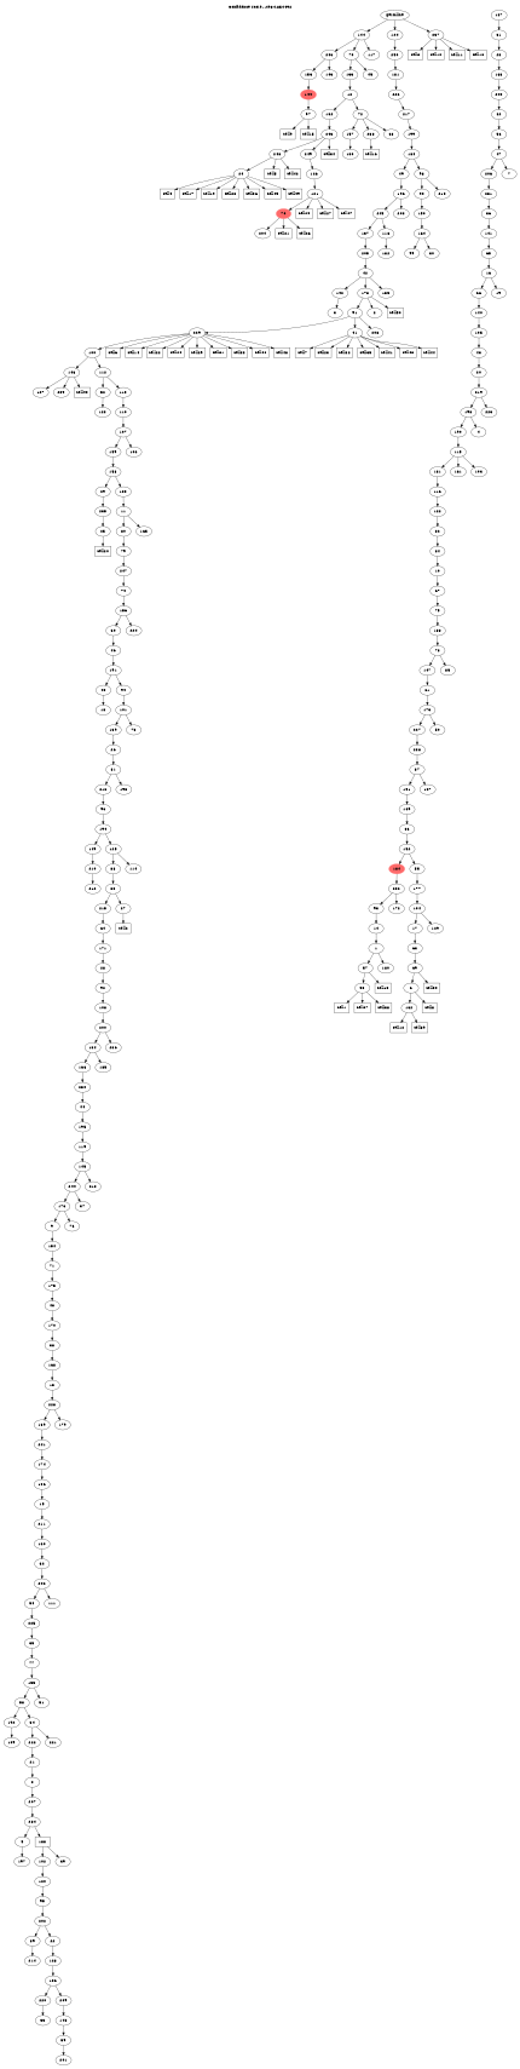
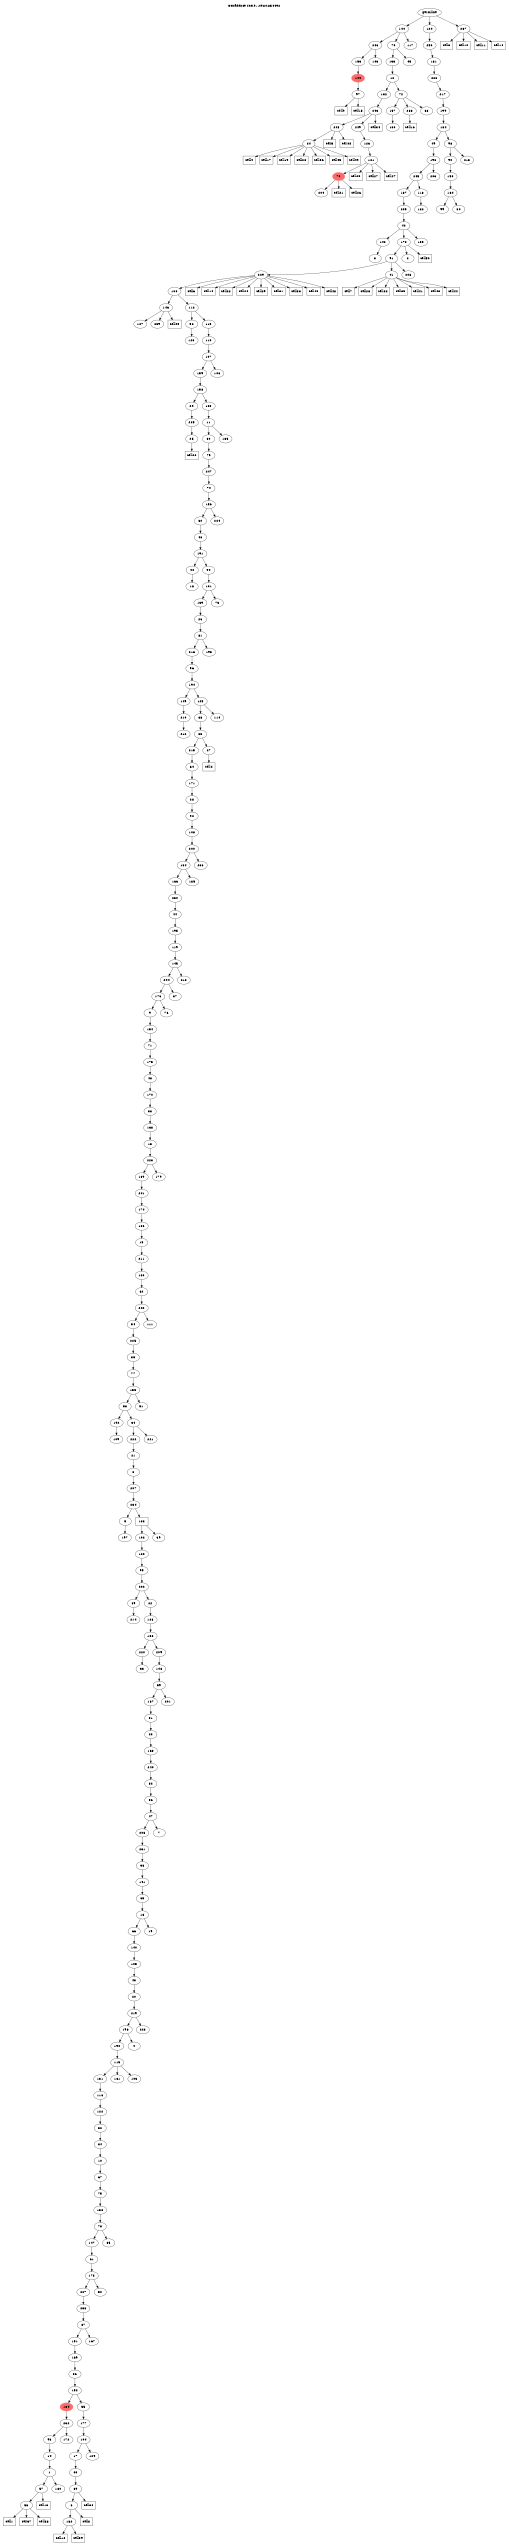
  digraph {
    label="Confidence score: -4984.854492"
    labelloc=t
    n1 [color=indianred1 label=144 style=filled]
    n2 [label=97]
    cell9 [shape=box]
    cell15 [shape=box]
    n5 [label=153]
    n6 [label=246]
    n7 [label=143]
    n8 [label=248]
    n9 [label=24]
    cell5 [shape=box]
    cell42 [shape=box]
    cell4 [shape=box]
    cell17 [shape=box]
    cell19 [shape=box]
    cell28 [shape=box]
    cell36 [shape=box]
    cell45 [shape=box]
    cell49 [shape=box]
    n19 [color=indianred1 label=70 style=filled]
    n20 [label=204]
    cell21 [shape=box]
    cell26 [shape=box]
    n23 [label=121]
    cell25 [shape=box]
    cell27 [shape=box]
    cell47 [shape=box]
    n27 [label=126]
    n28 [label=249]
    n29 [label=243]
    cell34 [shape=box]
    n31 [label=132]
    n32 [label=157]
    n33 [label=130]
    n34 [label=72]
    n35 [label=233]
    n36 [label=68]
    cell16 [shape=box]
    n38 [label=12]
    n39 [label=133]
    n40 [label=70]
    n41 [label=45]
    n42 [label=144]
    n43 [label=117]
    n44 [label=142]
    n45 [label=3]
    n46 [label=146]
    n47 [label=127]
    n48 [label=239]
    cell40 [shape=box]
    n50 [label=52]
    n51 [label=123]
    n52 [label=235]
    n53 [label=25]
    cell20 [shape=box]
    n55 [label=29]
    n56 [label=40]
    n57 [label=18]
    n58 [label=210]
    n59 [label=212]
    n60 [label=149]
    n61 [label=192]
    n62 [label=109]
    n63 [label=5]
    n64 [label=197]
    n65 [label=89]
    n66 [label=214]
    n67 [label=220]
    n68 [label=33]
    n69 [label=57]
    n70 [label=53]
    cell13 [shape=box]
    cell1 [shape=box]
    cell37 [shape=box]
    cell38 [shape=box]
    n75 [label=1]
    n76 [label=180]
    n77 [label=14]
    n78 [label=93]
    n79 [label=232]
    n80 [label=172]
    n81 [color=indianred1 label=184 style=filled]
    n82 [label=6]
    n83 [label=162]
    cell8 [shape=box]
    cell12 [shape=box]
    cell39 [shape=box]
    n87 [label=69]
    cell30 [shape=box]
    n89 [label=63]
    n90 [label=17]
    n91 [label=104]
    n92 [label=129]
    n93 [label=177]
    n94 [label=55]
    n95 [label=152]
    n96 [label=86]
    n97 [label=169]
    n98 [label=151]
    n99 [label=87]
    n100 [label=167]
    n101 [label=238]
    n102 [label=227]
    n103 [label=173]
    n104 [label=50]
    n105 [label=61]
    n106 [label=147]
    n107 [label=78]
    n108 [label=85]
    n109 [label=138]
    n110 [label=75]
    n111 [label=67]
    n112 [label=10]
    n113 [label=84]
    n114 [label=32]
    n115 [label=122]
    n116 [label=116]
    n117 [label=131]
    n118 [label=115]
    n119 [label=161]
    n120 [label=103]
    n121 [label=190]
    n122 [label=198]
    n123 [label=4]
    n124 [label=219]
    n125 [label=223]
    n126 [label=20]
    n127 [label=43]
    n128 [label=105]
    n129 [label=140]
    n130 [label=66]
    n131 [label=16]
    n132 [label=19]
    n133 [label=65]
    n134 [label=141]
    n135 [label=36]
    n136 [label=231]
    n137 [label=206]
    n138 [label=47]
    n139 [label=7]
    n140 [label=56]
    n141 [label=82]
    n142 [label=240]
    n143 [label=163]
    n144 [label=23]
    n145 [label=31]
    n146 [label=187]
    n147 [label=59]
    n148 [label=201]
    n149 [label=148]
    n150 [label=209]
    n151 [label=136]
    n152 [label=128]
    n153 [label=22]
    n154 [label=202]
    n155 [label=95]
    n156 [label=120]
    n157 [label=102]
    n158 [label=188 shape=box]
    n159 [label=39]
    n160 [label=234]
    n161 [label=207]
    n162 [label=8]
    n163 [label=21]
    n164 [label=222]
    n165 [label=34]
    n166 [label=221]
    n167 [label=58]
    n168 [label=155]
    n169 [label=51]
    n170 [label=77]
    n171 [label=35]
    n172 [label=225]
    n173 [label=54]
    n174 [label=242]
    n175 [label=111]
    n176 [label=62]
    n177 [label=160]
    n178 [label=211]
    n179 [label=15]
    n180 [label=186]
    n181 [label=174]
    n182 [label=241]
    n183 [label=189]
    n184 [label=228]
    n185 [label=179]
    n186 [label=13]
    n187 [label=168]
    n188 [label=38]
    n189 [label=170]
    n190 [label=48]
    n191 [label=175]
    n192 [label=71]
    n193 [label=154]
    n194 [label=9]
    n195 [label=176]
    n196 [label=76]
    n197 [label=244]
    n198 [label=37]
    n199 [label=145]
    n200 [label=218]
    n201 [label=119]
    n202 [label=195]
    n203 [label=44]
    n204 [label=230]
    n205 [label=166]
    n206 [label=134]
    n207 [label=185]
    n208 [label=200]
    n209 [label=236]
    n210 [label=108]
    n211 [label=92]
    n212 [label=28]
    n213 [label=171]
    n214 [label=64]
    n215 [label=215]
    n216 [label=83]
    n217 [label=27]
    cell2 [shape=box]
    n219 [label=88]
    n220 [label=125]
    n221 [label=114]
    n222 [label=194]
    n223 [label=96]
    n224 [label=216]
    n225 [label=81]
    n226 [label=193]
    n227 [label=26]
    n228 [label=139]
    n229 [label=101]
    n230 [label=73]
    n231 [label=94]
    n232 [label=191]
    n233 [label=46]
    n234 [label=60]
    n235 [label=156]
    n236 [label=224]
    n237 [label=74]
    n238 [label=247]
    n239 [label=79]
    n240 [label=80]
    n241 [label=165]
    n242 [label=11]
    n243 [label=183]
    n244 [label=158]
    n245 [label=159]
    n246 [label=107]
    n247 [label=106]
    n248 [label=110]
    n249 [label=113]
    n250 [label=112]
    n251 [label=100]
    n252 [label=229]
    cell6 [shape=box]
    cell14 [shape=box]
    cell22 [shape=box]
    cell24 [shape=box]
    cell29 [shape=box]
    cell31 [shape=box]
    cell33 [shape=box]
    cell46 [shape=box]
    cell48 [shape=box]
    n262 [label=91]
    n263 [label=41]
    n264 [label=208]
    cell7 [shape=box]
    cell23 [shape=box]
    cell32 [shape=box]
    cell35 [shape=box]
    cell41 [shape=box]
    cell43 [shape=box]
    cell44 [shape=box]
    n272 [label=178]
    n273 [label=2]
    cell50 [shape=box]
    n275 [label=42]
    n276 [label=135]
    n277 [label=205]
    n278 [label=137]
    n279 [label=118]
    n280 [label=182]
    n281 [label=245]
    n282 [label=196]
    n283 [label=203]
    n284 [label=49]
    n285 [label=164]
    n286 [label=99]
    n287 [label=30]
    n288 [label=150]
    n289 [label=90]
    n290 [label=98]
    n291 [label=213]
    n292 [label=184]
    n293 [label=199]
    n294 [label=217]
    n295 [label=226]
    n296 [label=181]
    n297 [label=250]
    n298 [label=124]
    n299 [label=germline]
    n300 [label=237]
    cell3 [shape=box]
    cell10 [shape=box]
    cell11 [shape=box]
    cell18 [shape=box]
    n1 -> n2
    n2 -> cell9
    n2 -> cell15
    n5 -> n1
    n6 -> n5
    n6 -> n7
    n8 -> n9
    n8 -> cell5
    n8 -> cell42
    n9 -> cell4
    n9 -> cell17
    n9 -> cell19
    n9 -> cell28
    n9 -> cell36
    n9 -> cell45
    n9 -> cell49
    n19 -> n20
    n19 -> cell21
    n19 -> cell26
    n23 -> n19
    n23 -> cell25
    n23 -> cell27
    n23 -> cell47
    n27 -> n23
    n28 -> n27
    n29 -> n8
    n29 -> n28
    n29 -> cell34
    n31 -> n29
    n32 -> n33
    n34 -> n32
    n34 -> n35
    n34 -> n36
    n35 -> cell16
    n38 -> n31
    n38 -> n34
    n39 -> n38
    n40 -> n39
    n40 -> n41
    n42 -> n6
    n42 -> n40
    n42 -> n43
    n44 -> n45
    n46 -> n47
    n46 -> n48
    n46 -> cell40
    n50 -> n51
    n52 -> n53
    n53 -> cell20
    n55 -> n52
    n56 -> n57
    n58 -> n59
    n60 -> n58
    n61 -> n62
    n63 -> n64
    n65 -> n66
    n67 -> n68
    n69 -> n70
    n69 -> cell13
    n70 -> cell1
    n70 -> cell37
    n70 -> cell38
    n75 -> n69
    n75 -> n76
    n77 -> n75
    n78 -> n77
    n79 -> n78
    n79 -> n80
    n81 -> n79
    n82 -> n83
    n82 -> cell8
    n83 -> cell12
    n83 -> cell39
    n87 -> n82
    n87 -> cell30
    n89 -> n87
    n90 -> n89
    n91 -> n90
    n91 -> n92
    n93 -> n91
    n94 -> n93
    n95 -> n81
    n95 -> n94
    n96 -> n95
    n97 -> n96
    n98 -> n97
    n99 -> n98
    n99 -> n100
    n101 -> n99
    n102 -> n101
    n103 -> n102
    n103 -> n104
    n105 -> n103
    n106 -> n105
    n107 -> n106
    n107 -> n108
    n109 -> n107
    n110 -> n109
    n111 -> n110
    n112 -> n111
    n113 -> n112
    n114 -> n113
    n115 -> n114
    n116 -> n115
    n117 -> n116
    n118 -> n117
    n118 -> n119
    n118 -> n120
    n121 -> n118
    n122 -> n121
    n122 -> n123
    n124 -> n122
    n124 -> n125
    n126 -> n124
    n127 -> n126
    n128 -> n127
    n129 -> n128
    n130 -> n129
    n131 -> n130
    n131 -> n132
    n133 -> n131
    n134 -> n133
    n135 -> n134
    n136 -> n135
    n137 -> n136
    n138 -> n137
    n138 -> n139
    n140 -> n138
    n141 -> n140
    n142 -> n141
    n143 -> n142
    n144 -> n143
    n145 -> n144
    n146 -> n145
+   n147 -> n146
    n147 -> n148
    n149 -> n147
    n150 -> n149
    n151 -> n67
    n151 -> n150
    n152 -> n151
    n153 -> n152
    n154 -> n65
    n154 -> n153
    n155 -> n154
    n156 -> n155
    n157 -> n156
    n158 -> n157
    n158 -> n159
    n160 -> n63
    n160 -> n158
    n161 -> n160
    n162 -> n161
    n163 -> n162
    n164 -> n163
    n165 -> n164
    n165 -> n166
    n167 -> n61
    n167 -> n165
    n168 -> n167
    n168 -> n169
    n170 -> n168
    n171 -> n170
    n172 -> n171
    n173 -> n172
    n174 -> n173
    n174 -> n175
    n176 -> n174
    n177 -> n176
    n178 -> n177
    n179 -> n178
    n180 -> n179
    n181 -> n180
    n182 -> n181
    n183 -> n182
    n184 -> n183
    n184 -> n185
    n186 -> n184
    n187 -> n186
    n188 -> n187
    n189 -> n188
    n190 -> n189
    n191 -> n190
    n192 -> n191
    n193 -> n192
    n194 -> n193
    n195 -> n194
    n195 -> n196
    n197 -> n195
    n197 -> n198
    n199 -> n197
    n199 -> n200
    n201 -> n199
    n202 -> n201
    n203 -> n202
    n204 -> n203
    n205 -> n204
    n206 -> n205
    n206 -> n207
    n208 -> n206
    n208 -> n209
    n210 -> n208
    n211 -> n210
    n212 -> n211
    n213 -> n212
    n214 -> n213
    n215 -> n214
    n216 -> n215
    n216 -> n217
    n217 -> cell2
    n219 -> n216
    n220 -> n219
    n220 -> n221
    n222 -> n60
    n222 -> n220
    n223 -> n222
    n224 -> n223
    n225 -> n224
    n225 -> n226
    n227 -> n225
    n228 -> n227
    n229 -> n228
    n229 -> n230
    n231 -> n229
    n232 -> n56
    n232 -> n231
    n233 -> n232
    n234 -> n233
    n235 -> n234
    n235 -> n236
    n237 -> n235
    n238 -> n237
    n239 -> n238
    n240 -> n239
    n242 -> n240
    n242 -> n241
    n243 -> n242
    n244 -> n55
    n244 -> n243
    n245 -> n244
    n246 -> n245
    n246 -> n247
    n248 -> n246
    n249 -> n248
    n250 -> n50
    n250 -> n249
    n251 -> n46
    n251 -> n250
    n252 -> n251
    n252 -> cell6
    n252 -> cell14
    n252 -> cell22
    n252 -> cell24
    n252 -> cell29
    n252 -> cell31
    n252 -> cell33
    n252 -> cell46
    n252 -> cell48
    n262 -> n252
    n262 -> n263
    n262 -> n264
    n263 -> cell7
    n263 -> cell23
    n263 -> cell32
    n263 -> cell35
    n263 -> cell41
    n263 -> cell43
    n263 -> cell44
    n272 -> n262
    n272 -> n273
    n272 -> cell50
    n275 -> n44
    n275 -> n272
    n275 -> n276
    n277 -> n275
    n278 -> n277
    n279 -> n280
    n281 -> n278
    n281 -> n279
    n282 -> n281
    n282 -> n283
    n284 -> n282
    n285 -> n286
    n285 -> n287
    n288 -> n285
    n289 -> n288
    n290 -> n289
    n290 -> n291
    n292 -> n284
    n292 -> n290
    n293 -> n292
    n294 -> n293
    n295 -> n294
    n296 -> n295
    n297 -> n296
    n298 -> n297
    n299 -> n42
    n299 -> n298
    n299 -> n300
    n300 -> cell3
    n300 -> cell10
    n300 -> cell11
    n300 -> cell18
  }
